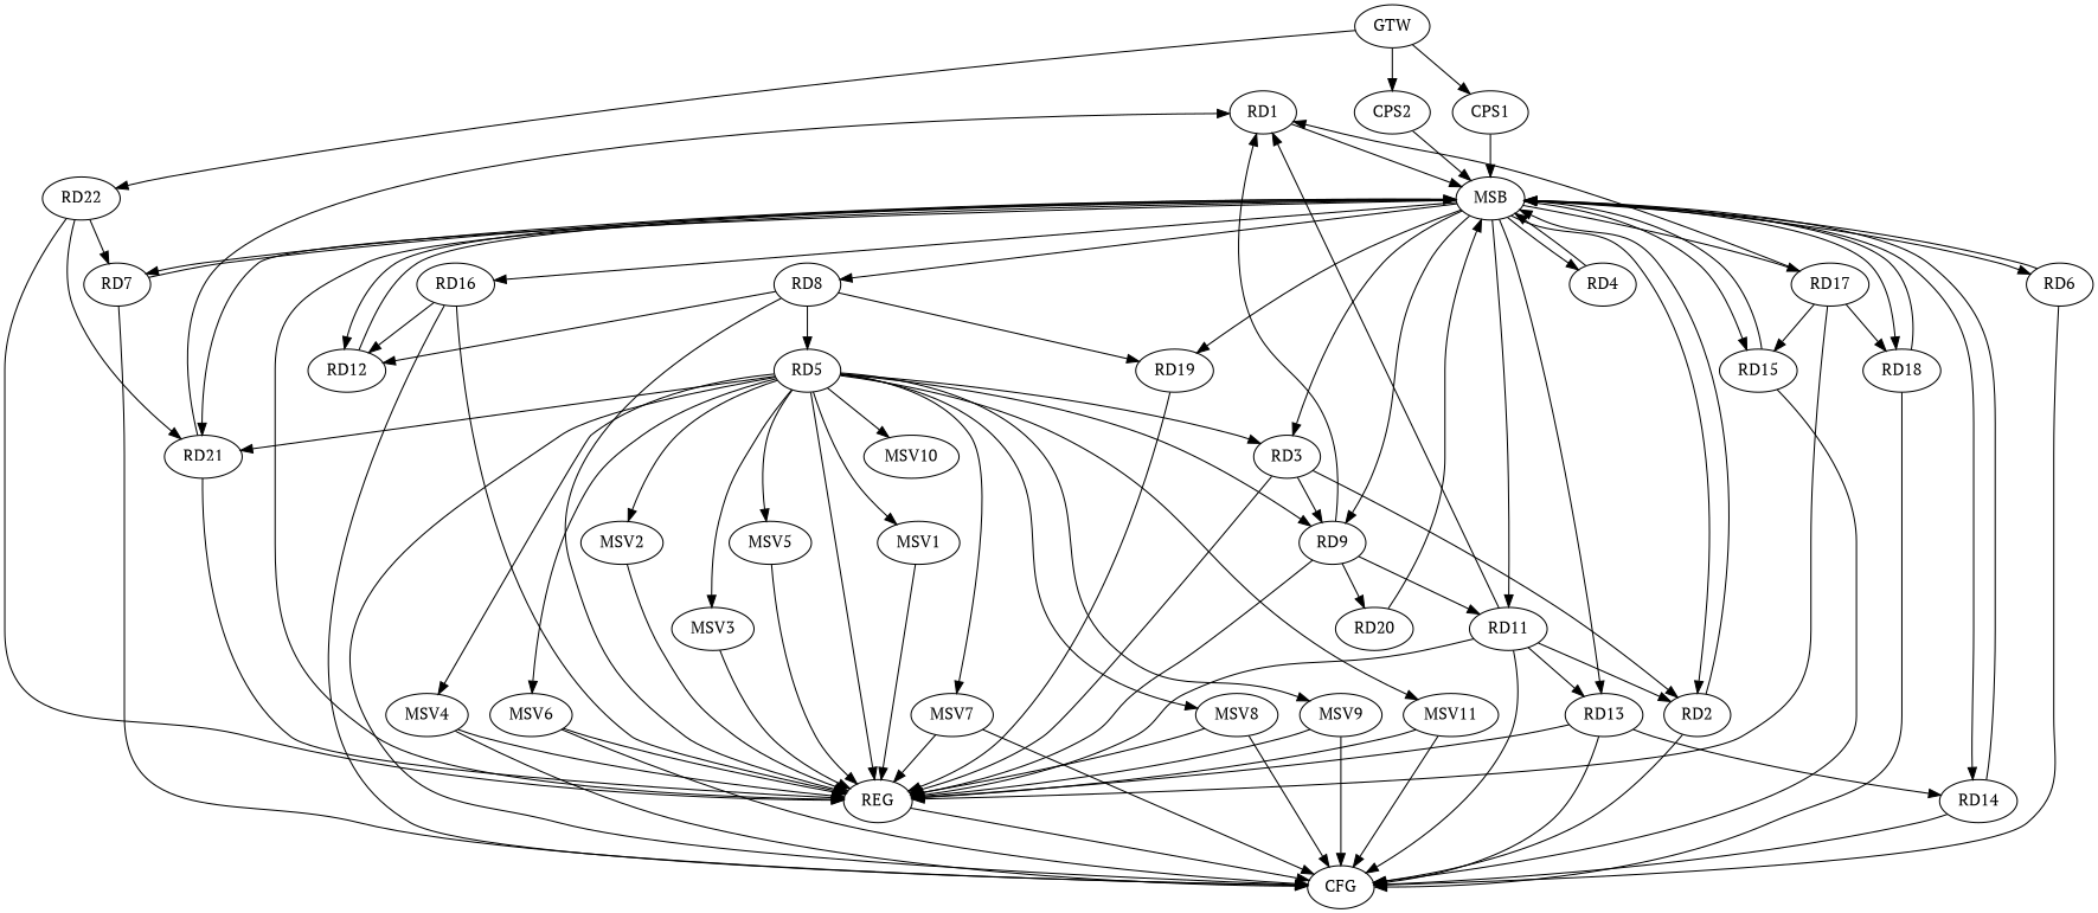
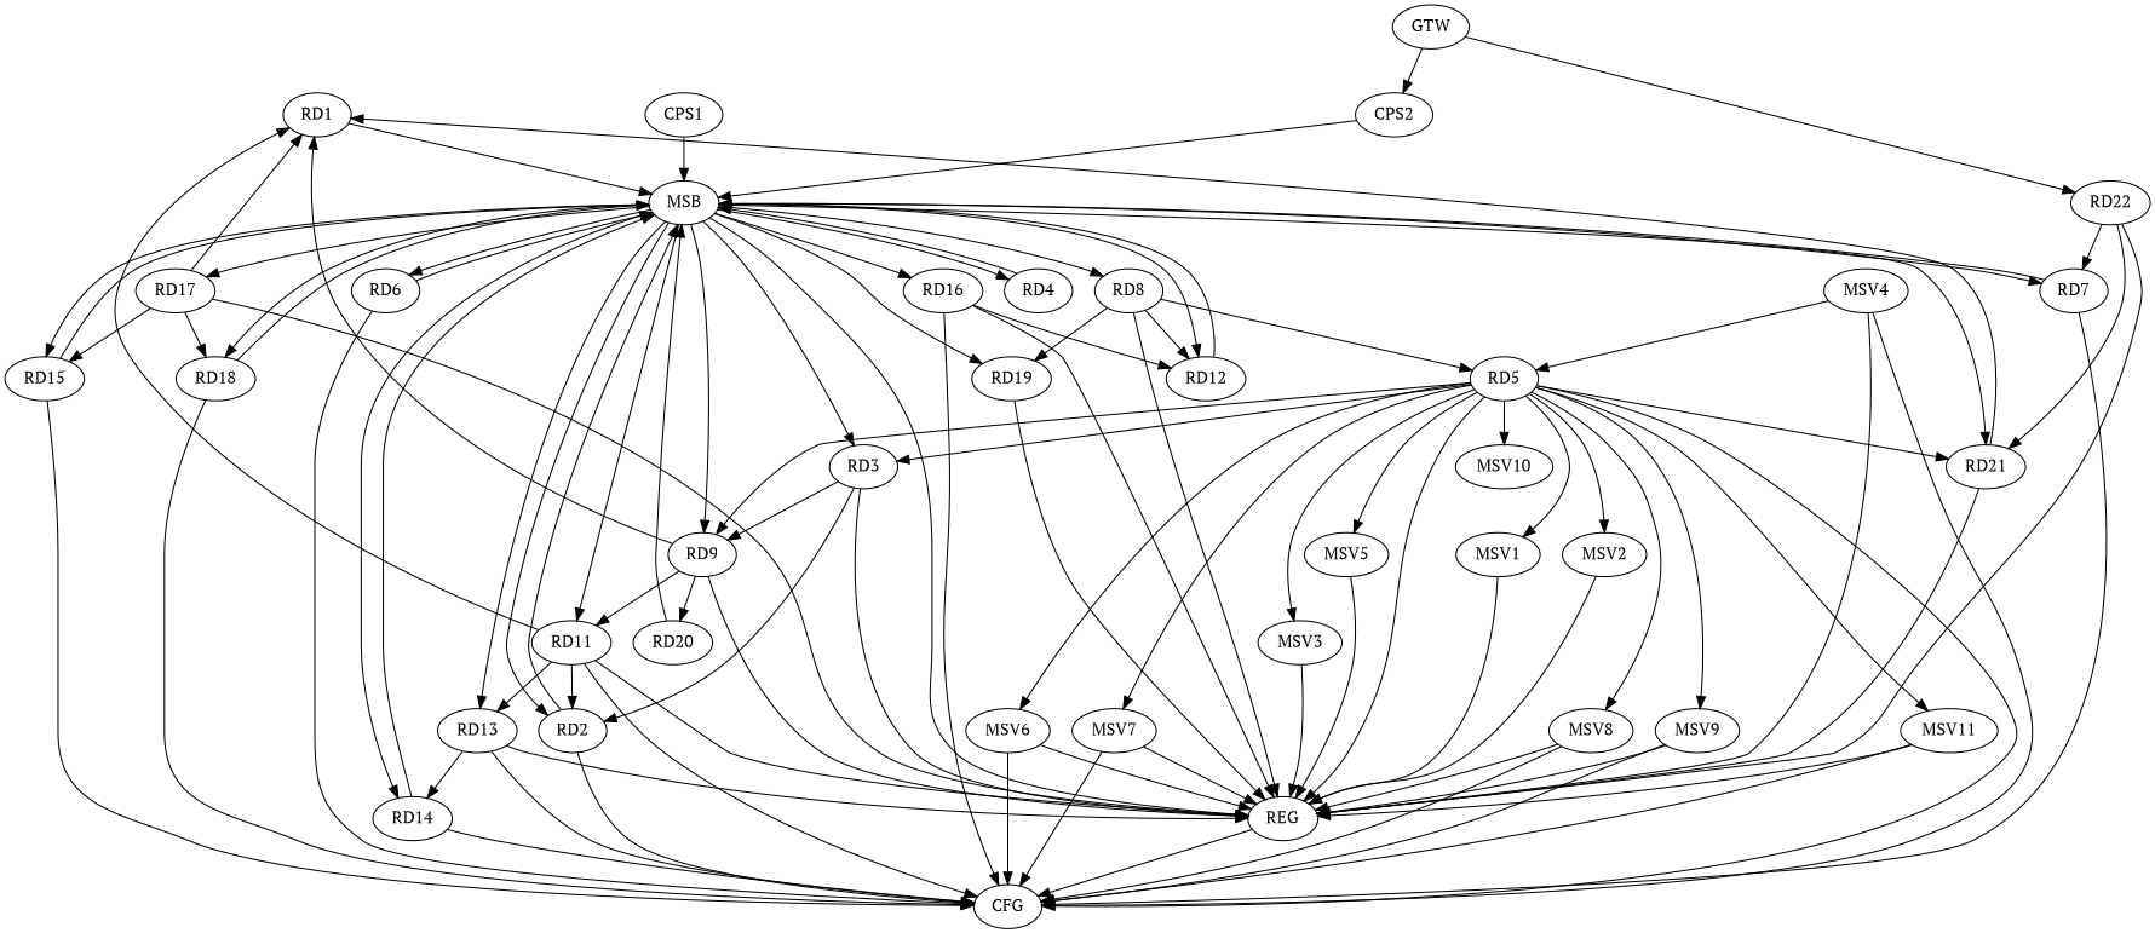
  strict digraph {
    fontname="PT Serif"
    node [fontname="PT Serif"]
    edge [fontname="PT Serif"]
    n1 [label=RD1]
    n2 [label=MSB]
    n3 [label=RD2]
    n4 [label=RD3]
    n5 [label=RD9]
    n6 [label=REG]
    n7 [label=RD4]
    n8 [label=RD21]
    n9 [label=RD6]
    n10 [label=RD7]
    n11 [label=RD8]
    n12 [label=RD12]
    n13 [label=RD19]
    n14 [label=RD11]
    n15 [label=RD13]
    n16 [label=RD14]
    n17 [label=RD15]
    n18 [label=RD16]
    n19 [label=RD17]
    n20 [label=RD18]
    n21 [label=CFG]
    n22 [label=RD20]
    n23 [label=RD5]
    n24 [label=MSV1]
    n25 [label=MSV2]
    n26 [label=MSV3]
    n27 [label=MSV4]
    n28 [label=MSV5]
    n29 [label=MSV6]
    n30 [label=MSV7]
    n31 [label=MSV8]
    n32 [label=MSV9]
    n33 [label=MSV10]
    n34 [label=MSV11]
    n35 [label=RD22]
    n36 [label=CPS1]
    n37 [label=CPS2]
    n38 [label=GTW]
    n1 -> n2
    n2 -> n3
    n2 -> n4
    n2 -> n5
    n2 -> n6
    n2 -> n7
    n2 -> n8
    n2 -> n9
    n2 -> n10
    n2 -> n11
    n2 -> n12
    n2 -> n13
    n2 -> n14
    n2 -> n15
    n2 -> n16
    n2 -> n17
    n2 -> n18
    n2 -> n19
    n2 -> n20
    n3 -> n2
    n3 -> n21
    n4 -> n3
    n4 -> n5
    n4 -> n6
    n5 -> n1
    n5 -> n6
    n5 -> n14
    n5 -> n22
    n6 -> n21
    n7 -> n2
    n8 -> n1
    n8 -> n6
    n9 -> n2
    n9 -> n21
    n10 -> n2
    n10 -> n21
    n11 -> n6
    n11 -> n12
    n11 -> n13
    n11 -> n23
    n12 -> n2
    n13 -> n6
    n14 -> n1
    n14 -> n3
    n14 -> n6
    n14 -> n15
    n14 -> n21
    n15 -> n6
    n15 -> n16
    n15 -> n21
    n16 -> n2
    n16 -> n21
    n17 -> n2
    n17 -> n21
    n18 -> n6
    n18 -> n12
    n18 -> n21
    n19 -> n1
    n19 -> n6
    n19 -> n17
    n19 -> n20
    n20 -> n2
    n20 -> n21
    n22 -> n2
    n23 -> n4
    n23 -> n5
    n23 -> n6
    n23 -> n8
    n23 -> n21
    n23 -> n24
    n23 -> n25
    n23 -> n26
-   n23 -> n27
+   n27 -> n23
    n23 -> n28
    n23 -> n29
    n23 -> n30
    n23 -> n31
    n23 -> n32
    n23 -> n33
    n23 -> n34
    n24 -> n6
    n25 -> n6
    n26 -> n6
    n27 -> n6
    n27 -> n21
    n28 -> n6
    n29 -> n6
    n29 -> n21
    n30 -> n6
    n30 -> n21
    n31 -> n6
    n31 -> n21
    n32 -> n6
    n32 -> n21
    n34 -> n6
    n34 -> n21
    n35 -> n6
    n35 -> n8
    n35 -> n10
    n36 -> n2
    n37 -> n2
    n38 -> n35
-   n38 -> n36
    n38 -> n37
  }
